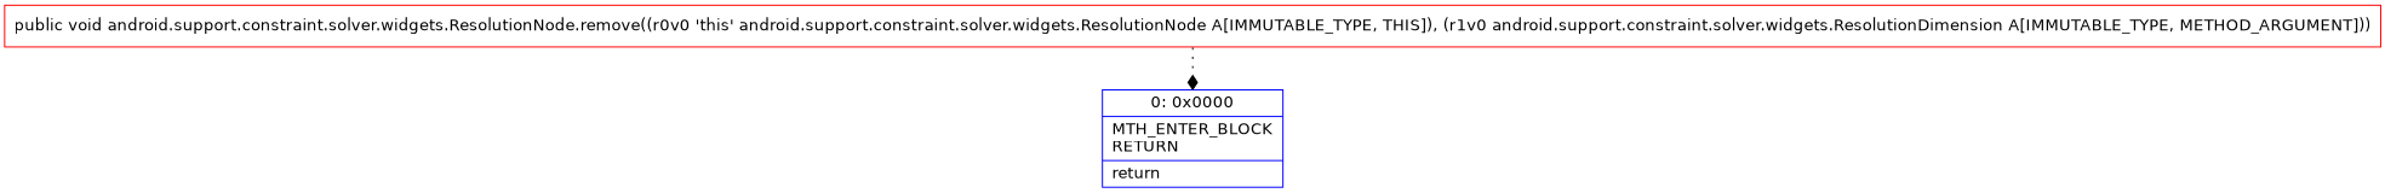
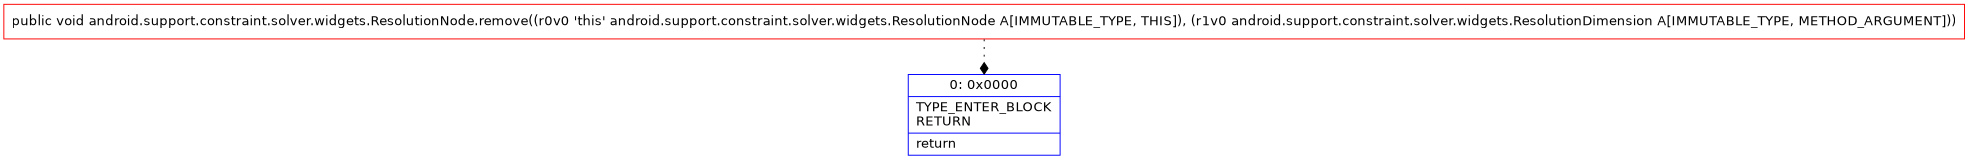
  digraph {
    fontname="DejaVu Sans"
    node [shape=record fontname="DejaVu Sans"]
-   n1 [label="{0\:\ 0x0000|MTH_ENTER_BLOCK\lRETURN\l|return\l}" color=blue]
+   n1 [label="{0\:\ 0x0000|TYPE_ENTER_BLOCK\lRETURN\l|return\l}" color=blue]
    n2 [label="{public void android.support.constraint.solver.widgets.ResolutionNode.remove((r0v0 'this' android.support.constraint.solver.widgets.ResolutionNode A[IMMUTABLE_TYPE, THIS]), (r1v0 android.support.constraint.solver.widgets.ResolutionDimension A[IMMUTABLE_TYPE, METHOD_ARGUMENT])) }" color=red]
    n2 -> n1 [style=dotted arrowhead=diamond fontname="DejaVu Sans"]
  }
